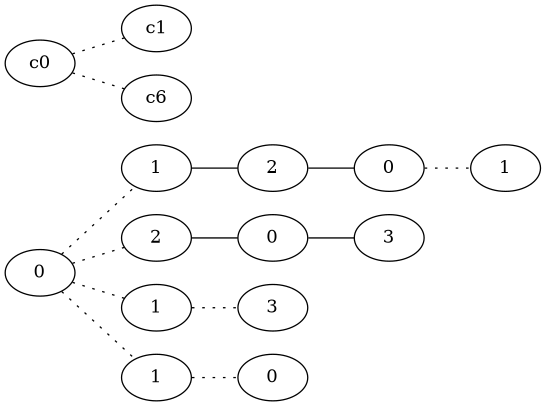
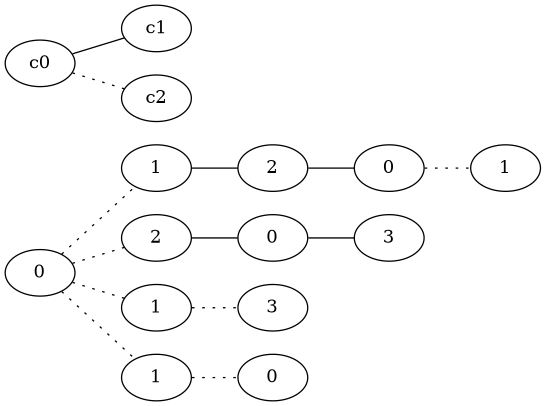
  graph {
    rankdir=LR
    edge [style=dotted]
    n1 [label=0]
    n2 [label=1]
    n3 [label=2]
    n4 [label=1]
    n5 [label=1]
    n6 [label=2]
    n7 [label=0]
    n8 [label=3]
    n9 [label=0]
    n10 [label=0]
    n11 [label=1]
    n12 [label=3]
    c0
    c1
-   c2 [label=c6]
+   c2
    n1 -- n2
    n1 -- n3
    n1 -- n4
    n1 -- n5
    n2 -- n6 [style=solid]
    n3 -- n7 [style=solid]
    n4 -- n8
    n5 -- n9
    n6 -- n10 [style=solid]
    n7 -- n12 [style=solid]
    n10 -- n11
-   c0 -- c1
+   c0 -- c1 [style=solid]
    c0 -- c2
  }
